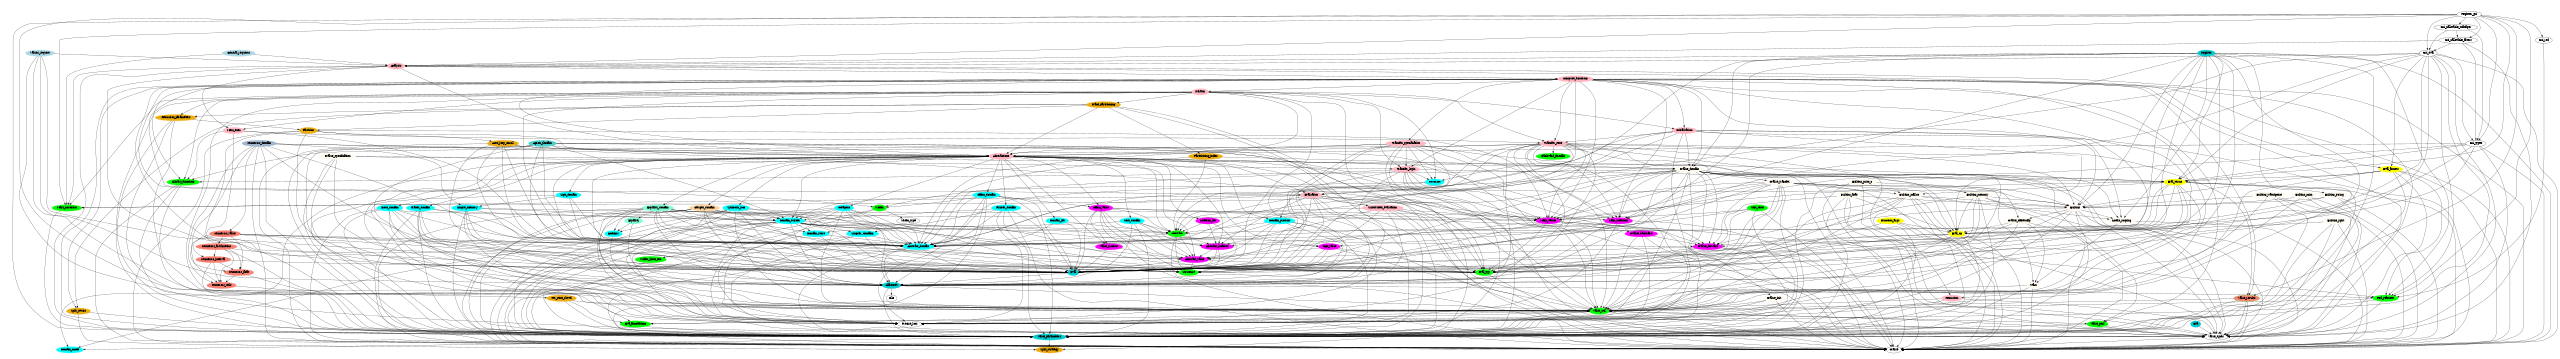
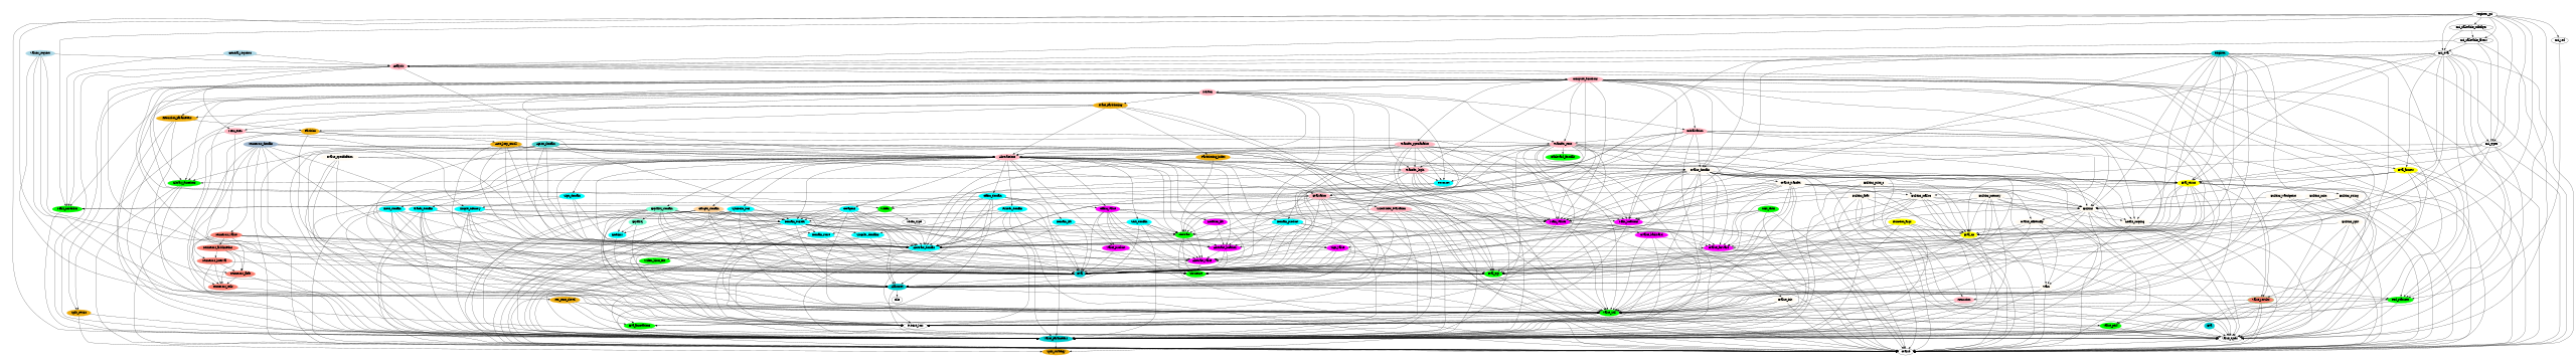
  digraph {
    fontsize="12pt"
    rankdir=TB
    node [color=cyan style=filled]
    Eva [color=darkturquoise]
    Value_types [color="" style=""]
    Cvalue [color="" style=""]
    Split_strategy [color=darkgoldenrod2]
    Value_parameters [color=darkturquoise]
-   Domain_mode
    Value_perf [color=green]
    Eva_annotations [color=green]
    Value_util [color=green]
    Precise_locs [color="" style=""]
    Red_statuses [color=green]
    Mark_noresults [color=green]
    Widen_hints_ext [color=green]
    Widen [color=green]
    Widen_type [color="" style=""]
    Split_return [color=darkgoldenrod2]
    Per_stmt_slevel [color=darkgoldenrod2]
    Library_functions [color=green]
    Eval_typ [color=green]
    Backward_formals [color=green]
    Alarmset [color=darkturquoise]
    CilE [color="" style=""]
    Eval [color=darkturquoise]
    Structure [color=green]
    Abstract [color=green]
    Abstract_value [color=magenta]
    Abstract_location [color=magenta]
    Abstract_domain
    Value_product [color=magenta]
    Location_lift [color=magenta]
    Cvalue_forward [color=magenta]
    Cvalue_backward [color=magenta]
    Main_values [color=magenta]
    Main_locations [color=magenta]
    Offsm_value [color=magenta]
    Sign_value [color=magenta]
    Eval_op [color=yellow]
    Function_args [color=yellow]
    Domain_store
    Domain_builder
    Simpler_domains
    Domain_product
    Domain_lift
    Unit_domain
    Printer_domain
    Traces_domain
    Simple_memory
    Octagons
    Gauges_domain [color=burlywood1]
    Hcexprs
    Equality [color=aquamarine]
    Equality_domain [color=aquamarine]
    Offsm_domain
    Symbolic_locs
    Sign_domain
    Warn [color=floralwhite]
    Locals_scoping [color=floralwhite]
    Cvalue_offsetmap [color=floralwhite]
    Value_results [color=green fillcolor=salmon]
    Builtins [color=floralwhite]
    Builtins_malloc [color=floralwhite]
    Builtins_string [color=floralwhite]
    Builtins_misc [color=floralwhite]
    Builtins_memory [color=floralwhite]
    Builtins_print_c [color=floralwhite]
    Builtins_watchpoint [color=floralwhite]
    Builtins_float [color=floralwhite]
    Builtins_split [color=floralwhite]
    Inout_domain
    Eval_terms [color=yellow]
    Eval_annots [color=yellow]
    Powerset
    Transfer_logic [color=lightpink]
    Cvalue_transfer [color=floralwhite]
    Cvalue_init [color=floralwhite]
    Cvalue_specification [color=floralwhite]
    Cvalue_domain [color=floralwhite]
    Subdivided_evaluation [color=lightpink]
    Evaluation [color=lightpink]
    Abstractions [color=lightpink]
    Recursion [color=lightpink]
    Transfer_stmt [color=lightpink]
    Transfer_specification [color=lightpink]
    Auto_loop_unroll [color=darkgoldenrod2]
    Partition [color=darkgoldenrod2]
    n86 [color=darkgoldenrod2 label=Recursion_parameters]
    Partitioning_index [color=darkgoldenrod2]
    Trace_partitioning [color=darkgoldenrod2]
    Mem_exec [color=lightpink]
    Iterator [color=lightpink]
    Initialization [color=lightpink]
    Compute_functions [color=lightpink]
    Analysis [color=lightpink]
    Register [color=darkturquoise]
    General_requests [color=lightblue]
    Unit_tests [color=green]
    Values_request [color=lightblue]
    Apron_domain [color=mediumturquoise]
    Numerors_utils [color=salmon]
    Numerors_float [color=salmon]
    Numerors_interval [color=salmon]
    Numerors_arithmetics [color=salmon]
    Numerors_value [color=salmon]
    Numerors_domain [color=slategray3]
    Gui_types [color="" style=""]
    Gui_eval [color="" style=""]
    Gui_callstacks_filters [color="" style=""]
    Gui_callstacks_manager [color="" style=""]
    Gui_red [color="" style=""]
    Register_gui [color="" style=""]
    Eva -> Value_types
    Value_types -> Cvalue
    Value_parameters -> Split_strategy
-   Value_parameters -> Domain_mode
    Value_perf -> Value_types
    Value_perf -> Value_parameters
    Eva_annotations -> Value_parameters
    Value_util -> Value_types
    Value_util -> Cvalue
    Value_util -> Value_parameters
    Value_util -> Value_perf
    Value_util -> Eva_annotations
    Value_util -> Precise_locs
    Red_statuses -> Value_types
    Red_statuses -> Value_parameters
    Red_statuses -> Value_util
    Mark_noresults -> Value_parameters
    Widen_hints_ext -> Value_parameters
    Widen -> Value_parameters
    Widen -> Widen_hints_ext
    Widen -> Widen_type
    Split_return -> Split_strategy
    Split_return -> Value_parameters
    Per_stmt_slevel -> Value_parameters
    Per_stmt_slevel -> Eva_annotations
    Per_stmt_slevel -> Value_util
    Library_functions -> Cvalue
    Library_functions -> Value_parameters
    Library_functions -> Value_util
    Eval_typ -> Cvalue
    Alarmset -> Value_parameters
    Alarmset -> Value_util
    Alarmset -> Red_statuses
    Alarmset -> CilE
    Eval -> Alarmset
    Abstract -> Cvalue
    Abstract -> Structure
    Abstract -> Abstract_value
    Abstract -> Abstract_location
    Abstract -> Abstract_domain
    Abstract_value -> Eval_typ
    Abstract_value -> Eval
    Abstract_value -> Structure
    Abstract_location -> Eval
    Abstract_location -> Structure
    Abstract_location -> Abstract_value
    Abstract_domain -> Value_types
    Abstract_domain -> Value_parameters
    Abstract_domain -> Alarmset
    Abstract_domain -> Eval
    Abstract_domain -> Structure
    Value_product -> Eval
    Value_product -> Abstract_value
    Location_lift -> Eval
    Location_lift -> Abstract
    Location_lift -> Abstract_location
    Cvalue_forward -> Cvalue
    Cvalue_forward -> Value_parameters
    Cvalue_forward -> Value_util
    Cvalue_forward -> Eval_typ
    Cvalue_forward -> Abstract_value
    Cvalue_backward -> Cvalue
    Cvalue_backward -> Value_parameters
    Cvalue_backward -> Value_util
    Cvalue_backward -> Cvalue_forward
    Main_values -> Cvalue
    Main_values -> Eval_typ
    Main_values -> Structure
    Main_values -> Abstract_value
    Main_values -> Cvalue_forward
    Main_values -> Cvalue_backward
    Main_locations -> Cvalue
    Main_locations -> Precise_locs
    Main_locations -> Eval_typ
    Main_locations -> Structure
    Main_locations -> Abstract_location
    Offsm_value -> Cvalue
    Offsm_value -> Eval_typ
    Offsm_value -> Eval
    Offsm_value -> Structure
    Offsm_value -> Abstract
    Offsm_value -> Abstract_value
    Offsm_value -> Value_product
    Offsm_value -> Cvalue_forward
    Offsm_value -> Main_values
    Sign_value -> Value_util
    Sign_value -> Eval_typ
    Sign_value -> Eval
    Sign_value -> Structure
    Sign_value -> Abstract_value
    Eval_op -> Cvalue
    Eval_op -> Value_parameters
    Eval_op -> Precise_locs
    Eval_op -> Eval_typ
    Eval_op -> Eval
    Eval_op -> Cvalue_forward
    Function_args -> Cvalue
    Function_args -> Value_parameters
+   Function_args -> Precise_locs
    Function_args -> Eval_typ
    Function_args -> Eval_op
    Domain_store -> Value_types
    Domain_store -> Eval
    Domain_store -> Abstract_domain
    Domain_builder -> Value_types
    Domain_builder -> Cvalue
    Domain_builder -> Value_parameters
-   Domain_builder -> Domain_mode
    Domain_builder -> Precise_locs
    Domain_builder -> Alarmset
    Domain_builder -> Eval
    Domain_builder -> Structure
    Domain_builder -> Abstract
    Domain_builder -> Abstract_value
    Domain_builder -> Abstract_location
    Domain_builder -> Abstract_domain
    Domain_builder -> Domain_store
    Domain_builder -> Simpler_domains
    Simpler_domains -> Cvalue
    Simpler_domains -> Precise_locs
    Simpler_domains -> Eval
    Simpler_domains -> Abstract_domain
    Domain_product -> Value_types
    Domain_product -> Value_parameters
    Domain_product -> Alarmset
    Domain_product -> Eval
    Domain_product -> Abstract
    Domain_product -> Abstract_value
    Domain_product -> Abstract_domain
    Domain_lift -> Eval
    Domain_lift -> Abstract
    Domain_lift -> Abstract_domain
    Unit_domain -> Value_parameters
    Unit_domain -> Alarmset
    Unit_domain -> Abstract
    Unit_domain -> Abstract_value
    Unit_domain -> Abstract_location
    Unit_domain -> Domain_store
    Printer_domain -> Cvalue
    Printer_domain -> Value_parameters
    Printer_domain -> Precise_locs
    Printer_domain -> Eval
    Printer_domain -> Abstract_domain
    Printer_domain -> Domain_builder
    Printer_domain -> Simpler_domains
    Traces_domain -> Cvalue
    Traces_domain -> Value_parameters
    Traces_domain -> Precise_locs
    Traces_domain -> Alarmset
    Traces_domain -> Eval
    Traces_domain -> Abstract_domain
    Traces_domain -> Domain_builder
    Simple_memory -> Value_parameters
    Simple_memory -> Precise_locs
    Simple_memory -> Alarmset
    Simple_memory -> Eval
    Simple_memory -> Abstract_domain
    Simple_memory -> Main_locations
    Simple_memory -> Domain_builder
    Octagons -> Cvalue
    Octagons -> Value_parameters
    Octagons -> Value_util
    Octagons -> Precise_locs
    Octagons -> Eval_typ
    Octagons -> Alarmset
    Octagons -> Eval
    Octagons -> Abstract_domain
    Octagons -> Domain_builder
    Gauges_domain -> Cvalue
    Gauges_domain -> Value_parameters
    Gauges_domain -> Precise_locs
    Gauges_domain -> Eval_typ
    Gauges_domain -> Alarmset
    Gauges_domain -> Eval
    Gauges_domain -> Abstract_domain
    Gauges_domain -> Domain_builder
    Hcexprs -> Value_util
    Equality -> Value_util
    Equality -> Hcexprs
    Equality_domain -> Cvalue
    Equality_domain -> Value_parameters
    Equality_domain -> Value_util
    Equality_domain -> Precise_locs
    Equality_domain -> Eval_typ
    Equality_domain -> Alarmset
    Equality_domain -> Eval
    Equality_domain -> Structure
    Equality_domain -> Abstract
    Equality_domain -> Abstract_domain
    Equality_domain -> Cvalue_forward
    Equality_domain -> Main_values
    Equality_domain -> Domain_store
    Equality_domain -> Hcexprs
    Equality_domain -> Equality
    Offsm_domain -> Cvalue
    Offsm_domain -> Value_parameters
    Offsm_domain -> Precise_locs
    Offsm_domain -> Widen
    Offsm_domain -> Alarmset
    Offsm_domain -> Eval
    Offsm_domain -> Abstract_domain
    Offsm_domain -> Offsm_value
    Offsm_domain -> Domain_builder
    Symbolic_locs -> Cvalue
    Symbolic_locs -> Value_parameters
    Symbolic_locs -> Value_util
    Symbolic_locs -> Precise_locs
    Symbolic_locs -> Eval_typ
    Symbolic_locs -> Alarmset
    Symbolic_locs -> Eval
    Symbolic_locs -> Abstract_domain
    Symbolic_locs -> Domain_builder
    Symbolic_locs -> Hcexprs
    Sign_domain -> Precise_locs
    Sign_domain -> Abstract_domain
    Sign_domain -> Sign_value
    Sign_domain -> Simple_memory
    Warn -> Cvalue
    Warn -> Value_parameters
    Warn -> Value_util
    Locals_scoping -> Cvalue
    Locals_scoping -> Warn
    Cvalue_offsetmap -> Cvalue
    Cvalue_offsetmap -> Precise_locs
    Cvalue_offsetmap -> Eval
    Cvalue_offsetmap -> Eval_op
    Cvalue_offsetmap -> Warn
    Value_results -> Value_types
    Value_results -> Cvalue
    Value_results -> Value_parameters
    Value_results -> Value_util
    Builtins -> Value_types
    Builtins -> Cvalue
    Builtins -> Value_parameters
    Builtins -> Value_util
    Builtins -> Precise_locs
    Builtins -> Eval
    Builtins -> Locals_scoping
    Builtins -> Cvalue_offsetmap
    Builtins_malloc -> Value_types
    Builtins_malloc -> Cvalue
    Builtins_malloc -> Value_parameters
    Builtins_malloc -> Eva_annotations
    Builtins_malloc -> Value_util
    Builtins_malloc -> Alarmset
    Builtins_malloc -> Eval_op
    Builtins_malloc -> Locals_scoping
    Builtins_malloc -> Builtins
    Builtins_string -> Value_types
    Builtins_string -> Cvalue
    Builtins_string -> Eval_op
    Builtins_string -> Builtins
    Builtins_misc -> Value_types
    Builtins_misc -> Cvalue
    Builtins_misc -> Value_util
    Builtins_misc -> Builtins
    Builtins_memory -> Value_types
    Builtins_memory -> Cvalue
    Builtins_memory -> Value_parameters
    Builtins_memory -> Value_util
    Builtins_memory -> Eval_typ
    Builtins_memory -> Cvalue_forward
    Builtins_memory -> Eval_op
    Builtins_memory -> Builtins
    Builtins_print_c -> Value_types
    Builtins_print_c -> Cvalue
    Builtins_print_c -> Value_parameters
    Builtins_print_c -> Builtins
    Builtins_print_c -> Builtins_malloc
    Builtins_watchpoint -> Value_types
    Builtins_watchpoint -> Cvalue
    Builtins_watchpoint -> Value_parameters
    Builtins_watchpoint -> Value_util
    Builtins_watchpoint -> Builtins
    Builtins_float -> Value_types
    Builtins_float -> Cvalue
    Builtins_float -> Value_parameters
    Builtins_float -> Cvalue_forward
    Builtins_float -> Eval_op
    Builtins_float -> Builtins
    Builtins_split -> Value_types
    Builtins_split -> Cvalue
    Builtins_split -> Value_parameters
    Builtins_split -> Eval_op
    Inout_domain -> Cvalue
    Inout_domain -> Value_parameters
    Inout_domain -> Value_util
    Inout_domain -> Precise_locs
    Inout_domain -> Alarmset
    Inout_domain -> Eval
    Inout_domain -> Abstract_domain
    Inout_domain -> Domain_builder
    Eval_terms -> Cvalue
    Eval_terms -> Value_parameters
    Eval_terms -> Value_util
    Eval_terms -> Eval_typ
    Eval_terms -> Alarmset
    Eval_terms -> Abstract_domain
    Eval_terms -> Cvalue_forward
    Eval_terms -> Main_values
    Eval_terms -> Eval_op
    Eval_terms -> Builtins_malloc
    Eval_terms -> Builtins_string
    Eval_annots -> Value_types
    Eval_annots -> Cvalue
    Eval_annots -> Value_parameters
    Eval_annots -> Value_util
    Eval_annots -> Red_statuses
    Eval_annots -> Builtins
    Eval_annots -> Eval_terms
    Powerset -> Eval
    Powerset -> Abstract_domain
    Transfer_logic -> Value_parameters
    Transfer_logic -> Value_util
    Transfer_logic -> Red_statuses
    Transfer_logic -> Alarmset
    Transfer_logic -> Eval
    Transfer_logic -> Abstract_domain
    Transfer_logic -> Builtins
    Transfer_logic -> Eval_terms
    Transfer_logic -> Powerset
    Cvalue_transfer -> Cvalue
    Cvalue_transfer -> Value_parameters
    Cvalue_transfer -> Value_util
    Cvalue_transfer -> Precise_locs
    Cvalue_transfer -> Eval_typ
    Cvalue_transfer -> Eval
    Cvalue_transfer -> Abstract_domain
    Cvalue_transfer -> Cvalue_forward
    Cvalue_transfer -> Main_values
    Cvalue_transfer -> Main_locations
    Cvalue_transfer -> Eval_op
    Cvalue_transfer -> Warn
    Cvalue_transfer -> Cvalue_offsetmap
    Cvalue_transfer -> Builtins_malloc
    Cvalue_init -> Cvalue
    Cvalue_init -> Value_parameters
    Cvalue_init -> Value_util
    Cvalue_specification -> Value_parameters
    Cvalue_specification -> Value_util
    Cvalue_specification -> Alarmset
    Cvalue_specification -> Eval_terms
    Cvalue_specification -> Transfer_logic
    Cvalue_domain -> Value_types
    Cvalue_domain -> Cvalue
    Cvalue_domain -> Value_parameters
    Cvalue_domain -> Value_perf
    Cvalue_domain -> Value_util
    Cvalue_domain -> Precise_locs
    Cvalue_domain -> Widen
    Cvalue_domain -> Library_functions
    Cvalue_domain -> Alarmset
    Cvalue_domain -> Eval
    Cvalue_domain -> Structure
    Cvalue_domain -> Abstract_domain
    Cvalue_domain -> Cvalue_forward
    Cvalue_domain -> Main_values
    Cvalue_domain -> Main_locations
    Cvalue_domain -> Locals_scoping
-   Cvalue_domain -> Builtins_memory
+   Cvalue_domain -> Eval_terms
    Cvalue_domain -> Cvalue_transfer
    Cvalue_domain -> Cvalue_init
    Subdivided_evaluation -> Cvalue
    Subdivided_evaluation -> Value_parameters
    Subdivided_evaluation -> Value_util
    Subdivided_evaluation -> Eval_typ
    Subdivided_evaluation -> Alarmset
    Subdivided_evaluation -> Eval
    Subdivided_evaluation -> Abstract
    Subdivided_evaluation -> Abstract_location
    Subdivided_evaluation -> Main_values
    Evaluation -> Value_parameters
    Evaluation -> Value_util
    Evaluation -> Mark_noresults
    Evaluation -> Eval_typ
    Evaluation -> Alarmset
    Evaluation -> Eval
    Evaluation -> Abstract
    Evaluation -> Abstract_value
    Evaluation -> Abstract_location
    Evaluation -> Abstract_domain
    Evaluation -> Subdivided_evaluation
    Abstractions -> Cvalue
    Abstractions -> Value_parameters
-   Abstractions -> Domain_mode
    Abstractions -> Precise_locs
    Abstractions -> Structure
    Abstractions -> Abstract
    Abstractions -> Abstract_value
    Abstractions -> Abstract_location
    Abstractions -> Abstract_domain
    Abstractions -> Value_product
    Abstractions -> Location_lift
    Abstractions -> Main_values
    Abstractions -> Main_locations
    Abstractions -> Offsm_value
    Abstractions -> Sign_value
    Abstractions -> Domain_builder
    Abstractions -> Domain_product
    Abstractions -> Domain_lift
    Abstractions -> Unit_domain
    Abstractions -> Printer_domain
    Abstractions -> Traces_domain
    Abstractions -> Octagons
    Abstractions -> Gauges_domain
    Abstractions -> Equality_domain
    Abstractions -> Offsm_domain
    Abstractions -> Symbolic_locs
    Abstractions -> Sign_domain
    Abstractions -> Inout_domain
    Abstractions -> Cvalue_domain
    Abstractions -> Evaluation
    Recursion -> Value_types
    Recursion -> Value_parameters
    Recursion -> Value_util
    Transfer_stmt -> Value_types
    Transfer_stmt -> Cvalue
    Transfer_stmt -> Value_parameters
    Transfer_stmt -> Value_util
    Transfer_stmt -> Precise_locs
    Transfer_stmt -> Library_functions
    Transfer_stmt -> Eval_typ
    Transfer_stmt -> Backward_formals
    Transfer_stmt -> Alarmset
    Transfer_stmt -> Eval
    Transfer_stmt -> Abstract_domain
    Transfer_stmt -> Main_values
    Transfer_stmt -> Main_locations
    Transfer_stmt -> Eval_op
    Transfer_stmt -> Domain_product
    Transfer_stmt -> Value_results
    Transfer_stmt -> Builtins
    Transfer_stmt -> Abstractions
    Transfer_stmt -> Recursion
    Transfer_specification -> Cvalue
    Transfer_specification -> Value_parameters
    Transfer_specification -> Value_util
    Transfer_specification -> Precise_locs
    Transfer_specification -> Alarmset
    Transfer_specification -> Eval
    Transfer_specification -> Abstract_domain
    Transfer_specification -> Main_locations
    Transfer_specification -> Eval_terms
    Transfer_specification -> Powerset
    Transfer_specification -> Transfer_logic
    Transfer_specification -> Abstractions
    Auto_loop_unroll -> Cvalue
    Auto_loop_unroll -> Eval_typ
    Auto_loop_unroll -> Eval
    Auto_loop_unroll -> Abstract_value
    Auto_loop_unroll -> Abstract_domain
    Auto_loop_unroll -> Main_values
    Auto_loop_unroll -> Abstractions
    Partition -> Cvalue
    Partition -> Value_parameters
    Partition -> Alarmset
    Partition -> Main_values
    Partition -> Abstractions
    Partition -> Auto_loop_unroll
    n86 -> Value_parameters
    n86 -> Eva_annotations
    n86 -> Per_stmt_slevel
    n86 -> Partition
    Partitioning_index -> Abstract
    Partitioning_index -> Abstract_domain
    Partitioning_index -> Cvalue_domain
    Trace_partitioning -> Split_strategy
    Trace_partitioning -> Value_parameters
    Trace_partitioning -> Split_return
    Trace_partitioning -> Abstractions
    Trace_partitioning -> Partition
    Trace_partitioning -> n86
    Trace_partitioning -> Partitioning_index
    Mem_exec -> Library_functions
    Mem_exec -> Eval
    Mem_exec -> Abstract_domain
    Mem_exec -> Transfer_stmt
    Iterator -> Value_types
    Iterator -> Value_parameters
    Iterator -> Value_util
    Iterator -> Mark_noresults
    Iterator -> Library_functions
    Iterator -> Eval
    Iterator -> Abstract_domain
    Iterator -> Powerset
    Iterator -> Transfer_logic
    Iterator -> Abstractions
    Iterator -> Transfer_stmt
    Iterator -> n86
    Iterator -> Trace_partitioning
    Iterator -> Mem_exec
    Iterator -> Initialization
    Initialization -> Cvalue
    Initialization -> Value_parameters
    Initialization -> Eval
    Initialization -> Abstract
    Initialization -> Abstract_domain
    Initialization -> Eval_op
    Initialization -> Locals_scoping
    Initialization -> Cvalue_domain
    Initialization -> Evaluation
    Initialization -> Transfer_stmt
    Compute_functions -> Value_types
    Compute_functions -> Cvalue
    Compute_functions -> Value_parameters
    Compute_functions -> Value_perf
    Compute_functions -> Value_util
    Compute_functions -> Widen
    Compute_functions -> Split_return
    Compute_functions -> Library_functions
    Compute_functions -> Eval
    Compute_functions -> Main_values
    Compute_functions -> Main_locations
    Compute_functions -> Value_results
    Compute_functions -> Builtins
    Compute_functions -> Eval_annots
    Compute_functions -> Powerset
    Compute_functions -> Transfer_logic
    Compute_functions -> Cvalue_domain
    Compute_functions -> Abstractions
    Compute_functions -> Recursion
    Compute_functions -> Transfer_stmt
    Compute_functions -> Transfer_specification
    Compute_functions -> Mem_exec
    Compute_functions -> Iterator
    Compute_functions -> Initialization
    Analysis -> Value_types
    Analysis -> Cvalue
    Analysis -> Value_parameters
    Analysis -> Mark_noresults
    Analysis -> Eval
    Analysis -> Evaluation
    Analysis -> Abstractions
    Analysis -> Compute_functions
    Register -> Cvalue
    Register -> Value_parameters
    Register -> Value_util
    Register -> Precise_locs
    Register -> Red_statuses
    Register -> Alarmset
    Register -> Eval
    Register -> Structure
    Register -> Abstract
    Register -> Main_values
    Register -> Main_locations
    Register -> Locals_scoping
    Register -> Builtins
    Register -> Eval_terms
    Register -> Cvalue_domain
    Register -> Evaluation
    Register -> Analysis
    General_requests -> Mark_noresults
    General_requests -> Analysis
    Unit_tests -> Cvalue
    Unit_tests -> Value_parameters
    Unit_tests -> Eval_typ
    Unit_tests -> Main_values
    Unit_tests -> Sign_value
    Values_request -> Value_types
    Values_request -> Value_util
    Values_request -> Alarmset
    Values_request -> Eval
    Values_request -> Analysis
    Apron_domain -> Value_parameters
    Apron_domain -> Value_util
    Apron_domain -> Precise_locs
    Apron_domain -> Eval_typ
    Apron_domain -> Alarmset
    Apron_domain -> Eval
    Apron_domain -> Abstract_domain
    Apron_domain -> Main_values
    Apron_domain -> Domain_builder
    Apron_domain -> Abstractions
    Numerors_utils -> Value_parameters
    Numerors_float -> Value_parameters
    Numerors_float -> Numerors_utils
    Numerors_interval -> Value_parameters
    Numerors_interval -> Eval
    Numerors_interval -> Numerors_utils
    Numerors_interval -> Numerors_float
    Numerors_arithmetics -> Value_parameters
    Numerors_arithmetics -> Eval
    Numerors_arithmetics -> Numerors_utils
    Numerors_arithmetics -> Numerors_float
    Numerors_arithmetics -> Numerors_interval
    Numerors_value -> Eval_typ
    Numerors_value -> Eval
    Numerors_value -> Structure
    Numerors_value -> Abstract_value
    Numerors_value -> Numerors_utils
    Numerors_value -> Numerors_float
    Numerors_value -> Numerors_interval
    Numerors_value -> Numerors_arithmetics
    Numerors_domain -> Cvalue
    Numerors_domain -> Value_parameters
    Numerors_domain -> Eval_typ
    Numerors_domain -> Eval
    Numerors_domain -> Main_values
    Numerors_domain -> Simple_memory
    Numerors_domain -> Abstractions
    Numerors_domain -> Numerors_utils
    Numerors_domain -> Numerors_float
    Numerors_domain -> Numerors_value
    Gui_types -> Value_types
    Gui_types -> Cvalue
    Gui_types -> Eval
    Gui_types -> Main_values
    Gui_types -> Eval_op
    Gui_types -> Eval_terms
    Gui_types -> Abstractions
    Gui_eval -> Value_types
    Gui_eval -> Cvalue
    Gui_eval -> Precise_locs
    Gui_eval -> Red_statuses
    Gui_eval -> Mark_noresults
    Gui_eval -> Alarmset
    Gui_eval -> Eval
    Gui_eval -> Main_locations
    Gui_eval -> Eval_terms
    Gui_eval -> Eval_annots
    Gui_eval -> Analysis
    Gui_eval -> Gui_types
    Gui_callstacks_filters -> Value_types
    Gui_callstacks_filters -> Analysis
    Gui_callstacks_filters -> Gui_types
    Gui_callstacks_filters -> Gui_eval
    Gui_callstacks_manager -> Gui_types
    Gui_callstacks_manager -> Gui_eval
    Gui_callstacks_manager -> Gui_callstacks_filters
    Gui_red -> Red_statuses
    Register_gui -> Value_parameters
    Register_gui -> Value_util
    Register_gui -> Red_statuses
    Register_gui -> Mark_noresults
    Register_gui -> Value_results
    Register_gui -> Eval_terms
    Register_gui -> Analysis
    Register_gui -> Gui_types
    Register_gui -> Gui_eval
    Register_gui -> Gui_callstacks_filters
    Register_gui -> Gui_callstacks_manager
    Register_gui -> Gui_red
  }
